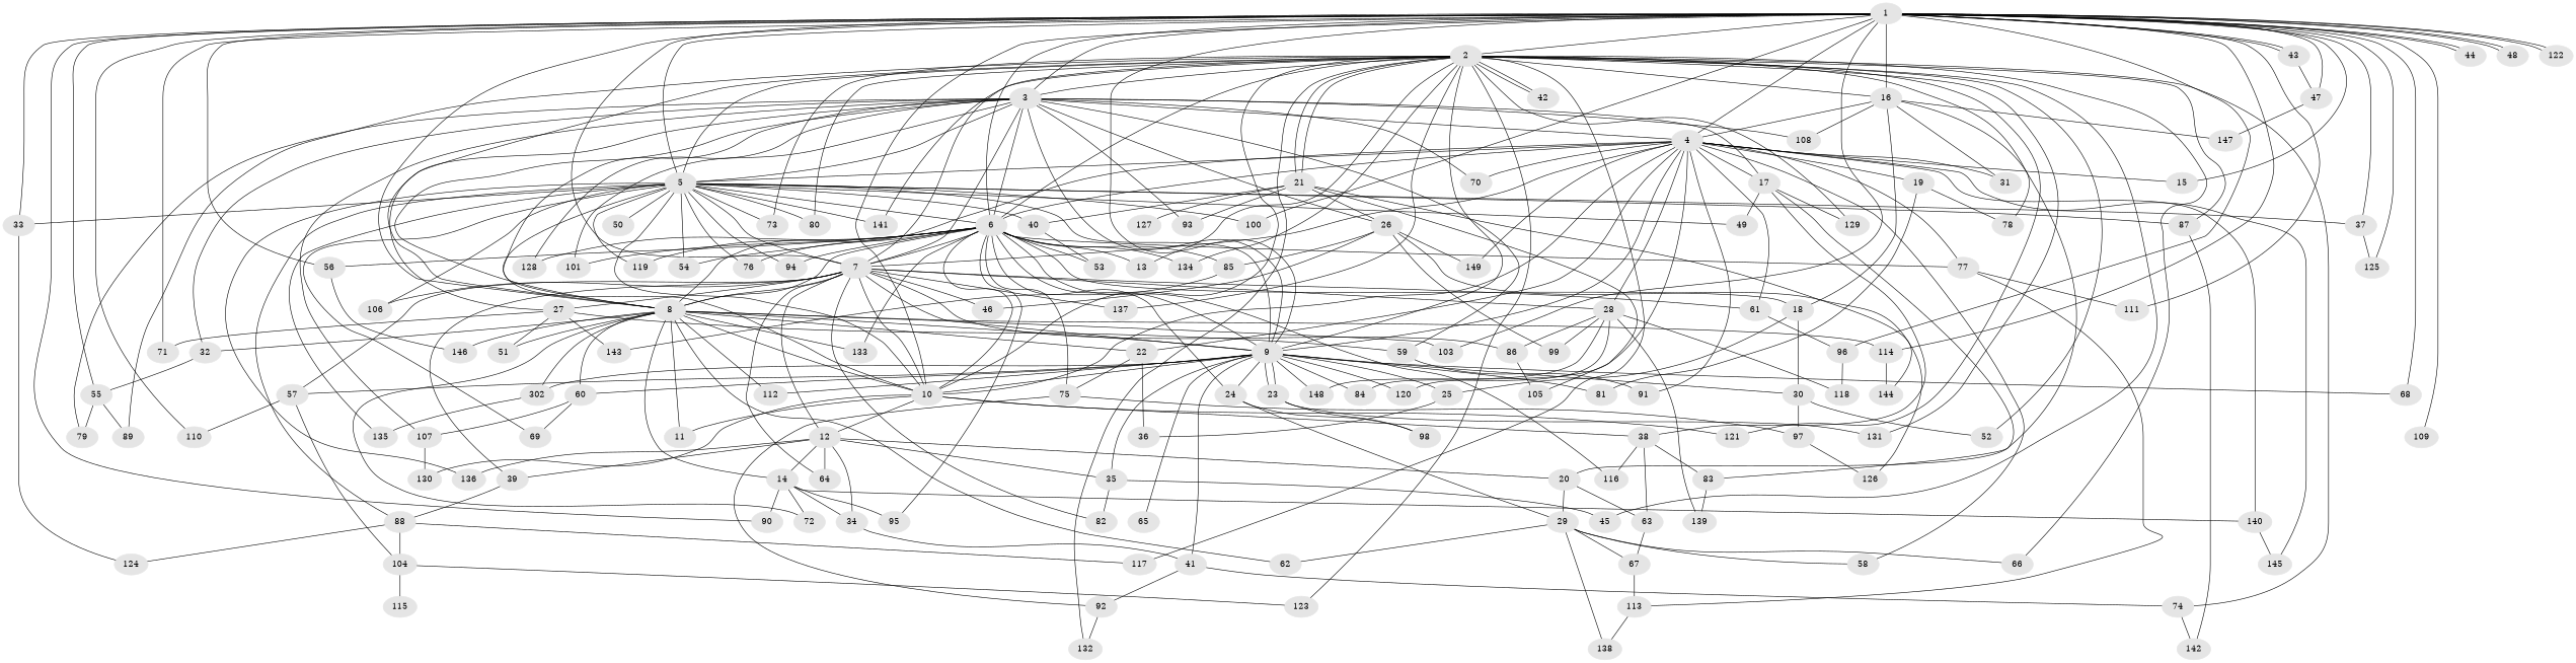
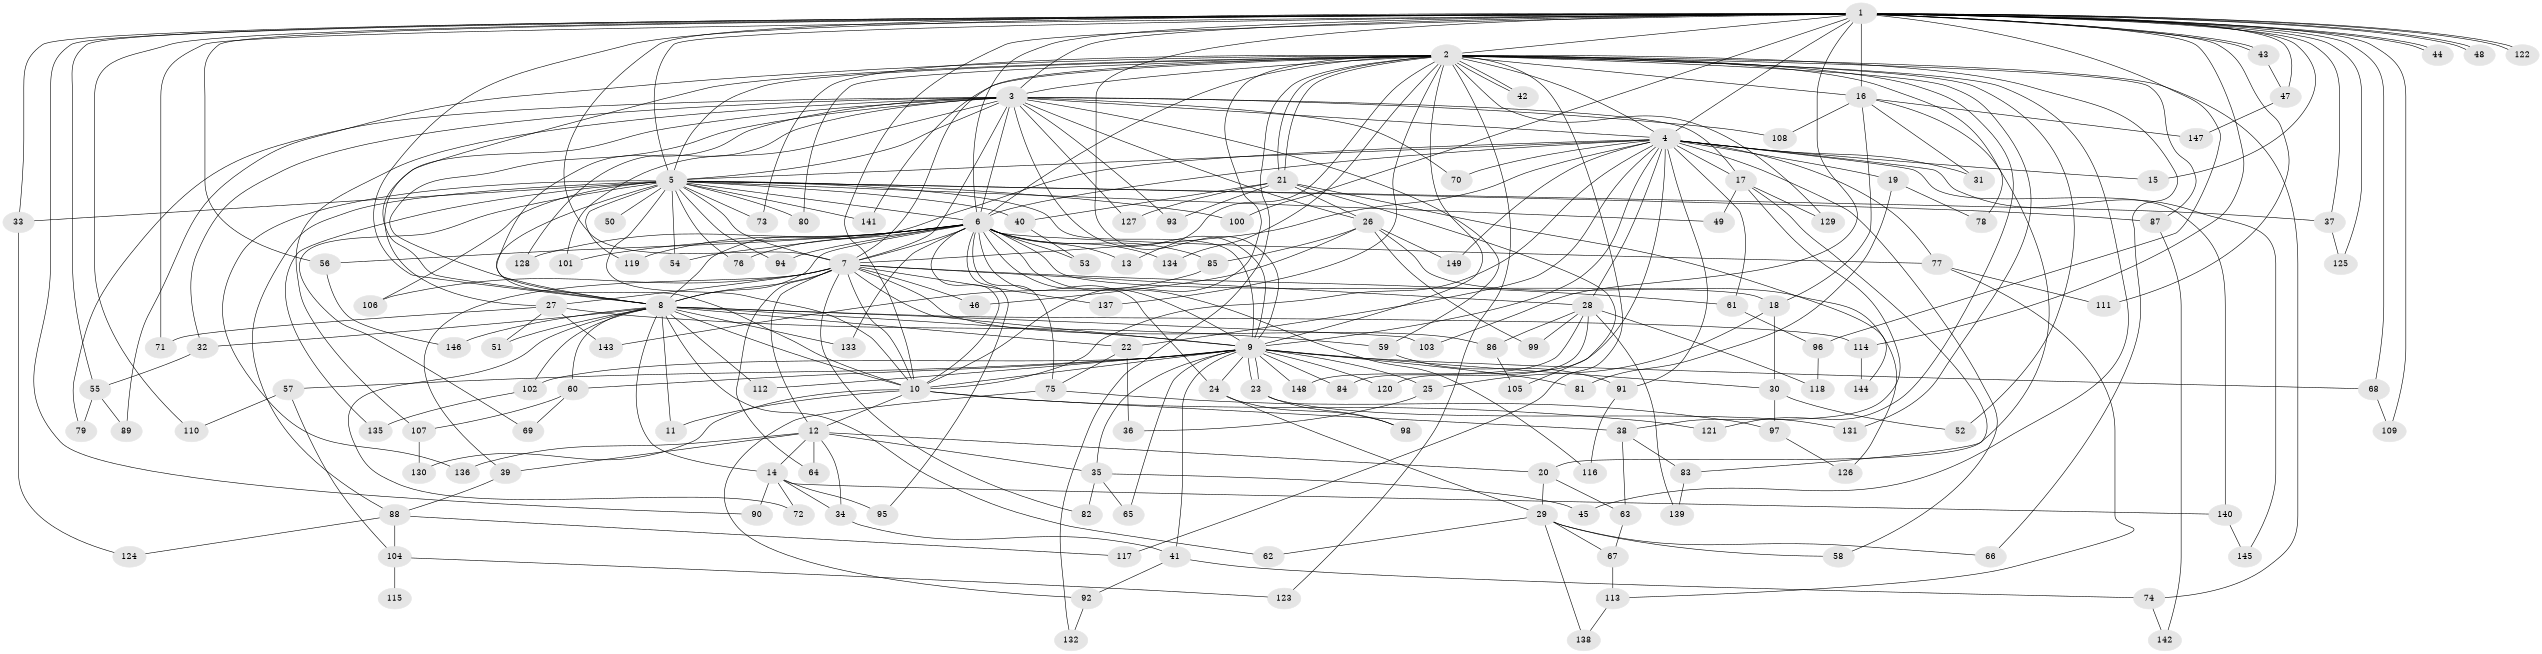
  graph {
    node [color=gray90 style=filled]
    1
    2
    3
    4
    5
    6
    7
    8
    9
    10
    15
    16
    33
    37
    43
    44
    47
    48
    55
    56
    68
    71
    90
    96
    100
    103
    109
    110
    111
    114
    122
    125
    13
    21
    42
    45
    52
    66
    73
    74
    78
    80
    87
    89
    117
    121
    123
    129
    131
    132
    134
    137
    141
    17
    26
    27
    32
    59
    70
    79
    93
    101
    107
    108
    127
    128
    19
    22
    28
    31
    58
    61
    77
    91
    120
    140
    145
    149
    40
    49
    50
    54
    69
    76
    88
    94
    106
    119
    135
    136
    18
    24
    53
    75
    85
    95
    116
    133
    12
    39
    46
    57
    64
    82
    86
    11
    14
    51
    60
    62
    72
-   102 [label=302]
+   102
    112
    146
    23
    25
    30
    35
    41
    65
    81
    84
    148
    38
    130
    20
    147
    124
    118
    144
    105
    142
    83
    99
    126
    143
    36
    139
    113
    104
    29
    98
    97
    92
    34
    63
    67
    138
    115
    1 -- 2
    1 -- 3
    1 -- 4
    1 -- 5
    1 -- 6
    1 -- 7
    1 -- 8
    1 -- 9
    1 -- 10
    1 -- 15
    1 -- 16
    1 -- 33
    1 -- 37
    1 -- 43
    1 -- 43
    1 -- 44
    1 -- 44
    1 -- 47
    1 -- 48
    1 -- 48
    1 -- 55
    1 -- 56
    1 -- 68
    1 -- 71
    1 -- 90
    1 -- 96
    1 -- 100
    1 -- 103
    1 -- 109
    1 -- 110
    1 -- 111
    1 -- 114
    1 -- 122
    1 -- 122
    1 -- 125
    2 -- 3
-   16 -- 4
+   2 -- 4
    2 -- 5
    2 -- 6
    2 -- 7
    2 -- 8
    2 -- 9
    2 -- 10
    2 -- 16
    2 -- 13
    2 -- 21
    2 -- 21
    2 -- 42
    2 -- 42
    2 -- 45
    2 -- 52
    2 -- 66
    2 -- 73
    2 -- 74
    2 -- 78
    2 -- 80
    2 -- 87
    2 -- 89
    2 -- 117
    2 -- 121
    2 -- 123
    2 -- 129
    2 -- 131
    2 -- 132
    2 -- 134
    2 -- 137
    2 -- 141
    3 -- 4
    3 -- 5
    3 -- 6
    3 -- 7
    3 -- 8
    3 -- 9
    3 -- 10
    3 -- 17
    3 -- 26
    3 -- 27
    3 -- 32
    3 -- 59
    3 -- 70
    3 -- 79
    3 -- 93
    3 -- 101
    3 -- 107
    3 -- 108
+   3 -- 127
    3 -- 128
    4 -- 5
    4 -- 6
    4 -- 7
    4 -- 8
    4 -- 9
    4 -- 10
    4 -- 15
    4 -- 17
    4 -- 70
    4 -- 19
    4 -- 22
    4 -- 28
    4 -- 31
    4 -- 58
    4 -- 61
    4 -- 77
    4 -- 91
    4 -- 120
    4 -- 140
    4 -- 145
    4 -- 149
    5 -- 6
    5 -- 7
    5 -- 8
    5 -- 9
    5 -- 10
    5 -- 33
    5 -- 37
    5 -- 100
    5 -- 73
    5 -- 80
    5 -- 87
    5 -- 141
    5 -- 40
    5 -- 49
    5 -- 50
    5 -- 54
    5 -- 69
    5 -- 76
    5 -- 88
    5 -- 94
    5 -- 106
    5 -- 119
    5 -- 135
    5 -- 136
    6 -- 7
    6 -- 8
    6 -- 9
    6 -- 10
    6 -- 56
    6 -- 13
    6 -- 134
    6 -- 101
    6 -- 128
    6 -- 77
    6 -- 54
    6 -- 76
    6 -- 94
    6 -- 119
    6 -- 18
    6 -- 24
    6 -- 53
    6 -- 75
    6 -- 85
    6 -- 95
    6 -- 116
    6 -- 133
    7 -- 8
    7 -- 9
    7 -- 10
    7 -- 137
    7 -- 27
    7 -- 28
    7 -- 61
    7 -- 106
    7 -- 12
    7 -- 39
    7 -- 46
-   7 -- 57
    7 -- 64
    7 -- 82
    7 -- 86
    8 -- 9
    8 -- 10
    8 -- 103
    8 -- 114
    8 -- 32
    8 -- 22
    8 -- 133
    8 -- 11
    8 -- 14
    8 -- 51
    8 -- 60
    8 -- 62
    8 -- 72
    8 -- 102
    8 -- 112
    8 -- 146
    9 -- 10
    9 -- 68
    9 -- 120
    9 -- 24
    9 -- 57
    9 -- 60
    9 -- 102
    9 -- 112
    9 -- 23
    9 -- 23
    9 -- 25
    9 -- 30
    9 -- 35
    9 -- 41
    9 -- 65
    9 -- 81
    9 -- 84
    9 -- 148
    10 -- 121
    10 -- 12
    10 -- 11
    10 -- 38
    10 -- 130
    16 -- 108
    16 -- 31
    16 -- 18
    16 -- 20
    16 -- 147
    33 -- 124
    37 -- 125
    43 -- 47
    47 -- 147
    55 -- 89
    55 -- 79
    56 -- 146
+   68 -- 109
    96 -- 118
    114 -- 144
    21 -- 26
    21 -- 93
    21 -- 127
    21 -- 40
    21 -- 144
    21 -- 105
    74 -- 142
    87 -- 142
    17 -- 129
    17 -- 49
    17 -- 38
    17 -- 83
    26 -- 149
    26 -- 85
    26 -- 46
    26 -- 99
    26 -- 126
    27 -- 71
    27 -- 59
    27 -- 51
    27 -- 143
    32 -- 55
    59 -- 91
    107 -- 130
    19 -- 78
    19 -- 81
    22 -- 75
    22 -- 36
    28 -- 86
    28 -- 84
    28 -- 148
    28 -- 118
    28 -- 99
    28 -- 139
    61 -- 96
    77 -- 111
    77 -- 113
-   38 -- 116
+   91 -- 116
    140 -- 145
    40 -- 53
    88 -- 117
    88 -- 124
    88 -- 104
    18 -- 25
    18 -- 30
    24 -- 29
    24 -- 98
    75 -- 97
    75 -- 92
    85 -- 143
    12 -- 136
    12 -- 39
    12 -- 64
    12 -- 14
    12 -- 35
    12 -- 20
    12 -- 34
    39 -- 88
    57 -- 110
    57 -- 104
    86 -- 105
    14 -- 90
    14 -- 140
    14 -- 95
    14 -- 72
    14 -- 34
    60 -- 107
    60 -- 69
    102 -- 135
    23 -- 131
    23 -- 98
    25 -- 36
    30 -- 52
    30 -- 97
    35 -- 45
    35 -- 82
+   35 -- 65
    41 -- 74
    41 -- 92
    38 -- 83
    38 -- 63
    20 -- 29
    20 -- 63
    83 -- 139
    113 -- 138
    104 -- 123
    104 -- 115
    29 -- 66
    29 -- 58
    29 -- 62
    29 -- 67
    29 -- 138
    97 -- 126
    92 -- 132
    34 -- 41
    63 -- 67
    67 -- 113
  }
